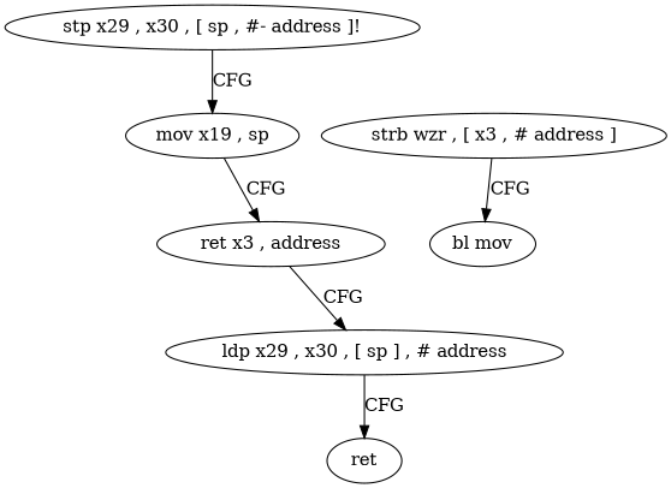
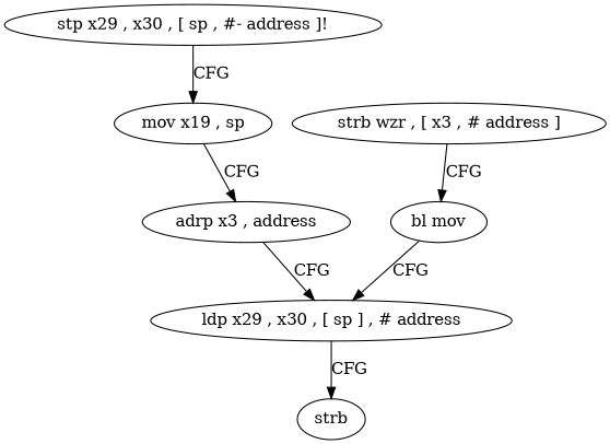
  digraph {
    n1 [label="stp x29 , x30 , [ sp , #- address ]!"]
    n2 [label="mov x19 , sp"]
-   n3 [label="ret x3 , address"]
+   n3 [label="adrp x3 , address"]
    n4 [label="ldp x29 , x30 , [ sp ] , # address"]
    n5 [label="strb wzr , [ x3 , # address ]"]
    n6 [label="bl mov"]
-   n7 [label=ret]
+   n7 [label=strb]
    n1 -> n2 [label=CFG]
    n2 -> n3 [label=CFG]
    n3 -> n4 [label=CFG]
    n4 -> n7 [label=CFG]
    n5 -> n6 [label=CFG]
+   n6 -> n4 [label=CFG]
  }
